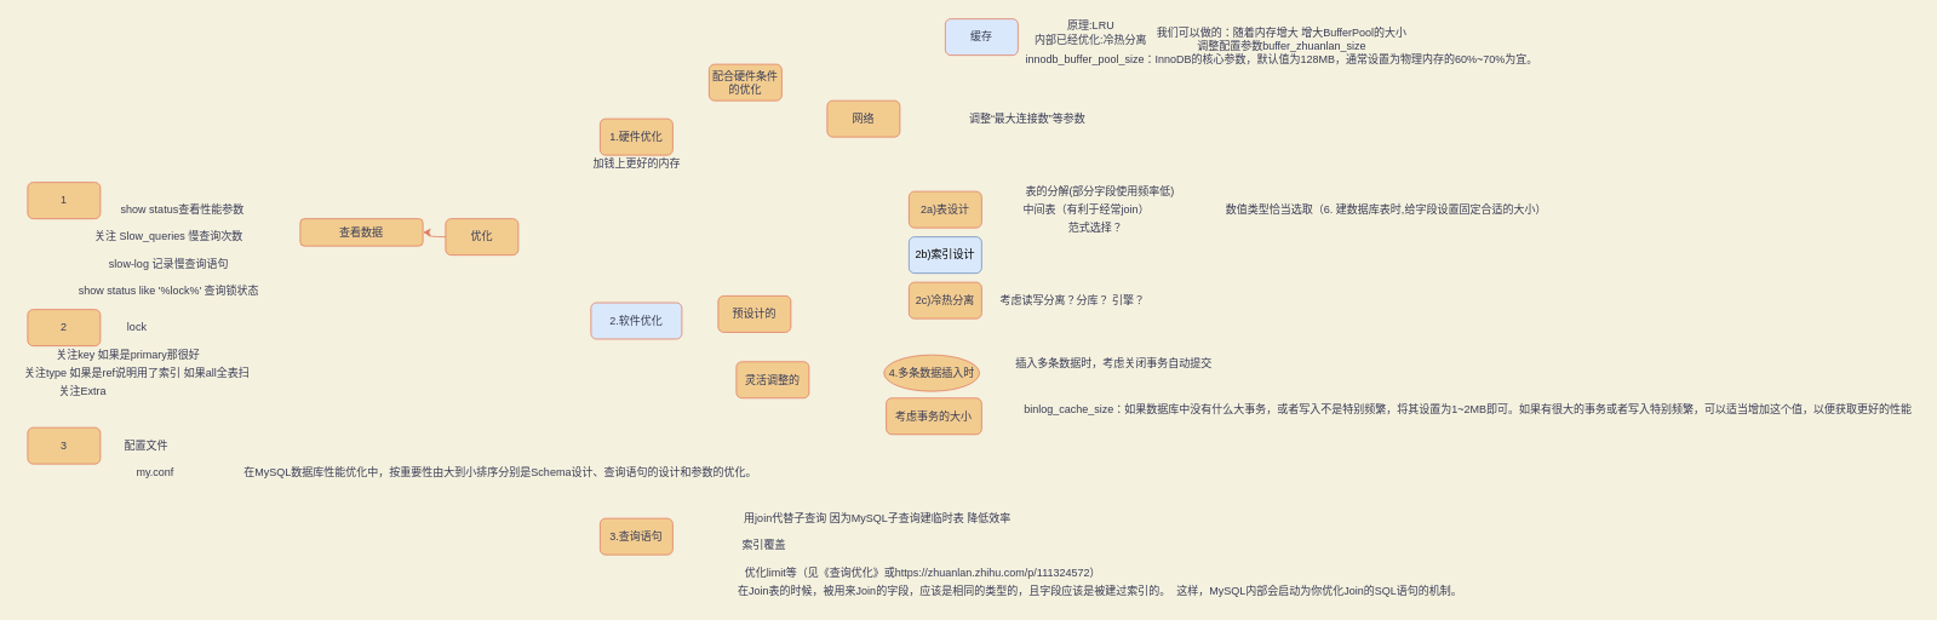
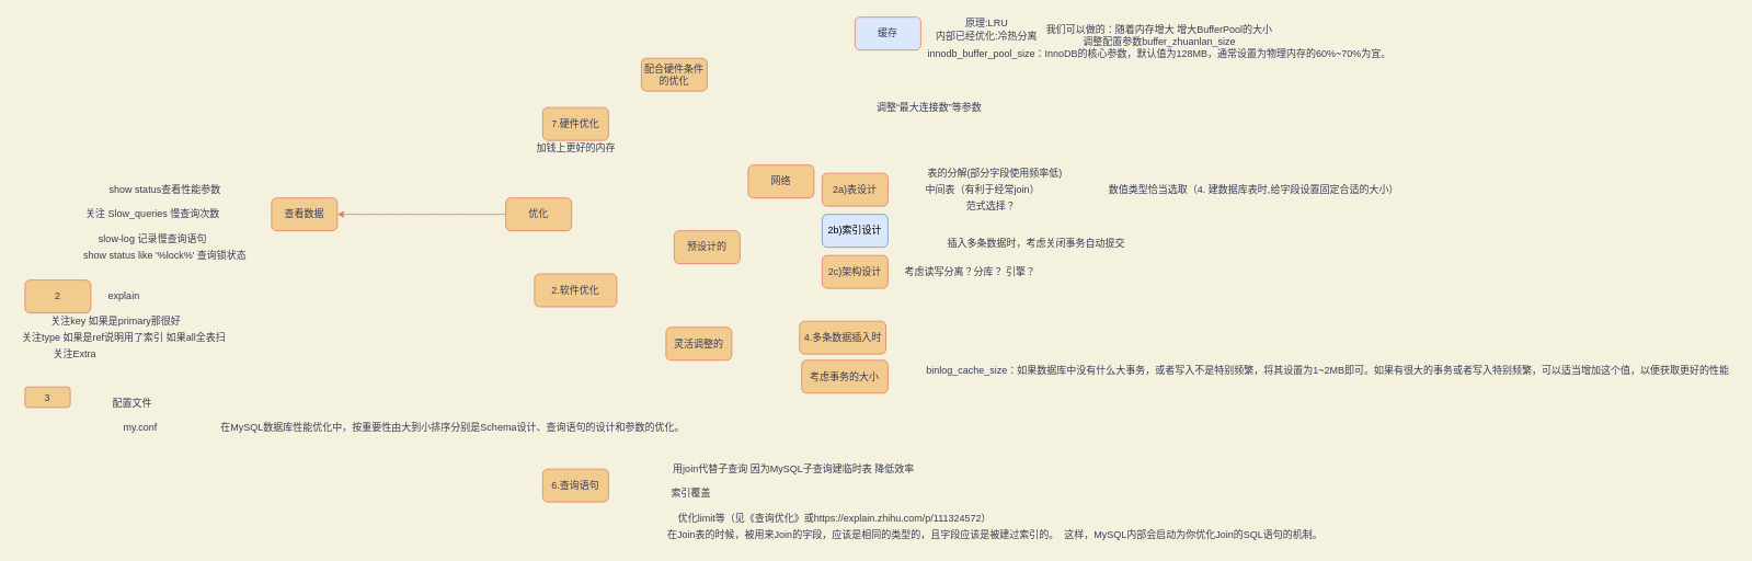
  <mxCell id="0" />
  <mxCell id="1" parent="0" />
  <mxCell id="2" value="" style="edgeStyle=orthogonalEdgeStyle;curved=1;rounded=1;sketch=0;orthogonalLoop=1;jettySize=auto;html=1;strokeColor=#E07A5F;fillColor=#F2CC8F;fontColor=#393C56;" edge="1" parent="1" source="3" target="7"><mxGeometry relative="1" as="geometry" /></mxCell>
- <mxCell id="3" value="优化" style="rounded=1;whiteSpace=wrap;html=1;sketch=0;strokeColor=#E07A5F;fillColor=#F2CC8F;fontColor=#393C56;" vertex="1" parent="1"><mxGeometry x="490" y="240" width="80" height="40" as="geometry" /></mxCell>
+ <mxCell id="3" value="优化" style="rounded=1;whiteSpace=wrap;html=1;sketch=0;strokeColor=#E07A5F;fillColor=#F2CC8F;fontColor=#393C56;" vertex="1" parent="1"><mxGeometry x="615" y="240" width="80" height="40" as="geometry" /></mxCell>
  <mxCell id="4" value="缓存" style="rounded=1;whiteSpace=wrap;html=1;sketch=0;strokeColor=#E07A5F;fillColor=#dae8fc;fontColor=#393C56;" vertex="1" parent="1"><mxGeometry x="1040" y="20" width="80" height="40" as="geometry" /></mxCell>
  <mxCell id="5" value="原理:LRU&lt;br&gt;内部已经优化:冷热分离" style="text;html=1;align=center;verticalAlign=middle;resizable=0;points=[];autosize=1;fontColor=#393C56;" vertex="1" parent="1"><mxGeometry x="1130" y="20" width="140" height="30" as="geometry" /></mxCell>
  <mxCell id="6" value="我们可以做的：随着内存增大 增大BufferPool的大小&lt;br&gt;调整配置参数buffer_zhuanlan_size&lt;br&gt;innodb_buffer_pool_size：InnoDB的核心参数，默认值为128MB，通常设置为物理内存的60%~70%为宜。" style="text;html=1;align=center;verticalAlign=middle;resizable=0;points=[];autosize=1;fontColor=#393C56;" vertex="1" parent="1"><mxGeometry x="1120" y="25" width="580" height="50" as="geometry" /></mxCell>
- <mxCell id="7" value="查看数据" style="rounded=1;whiteSpace=wrap;html=1;sketch=0;strokeColor=#E07A5F;fillColor=#F2CC8F;fontColor=#393C56;" vertex="1" parent="1"><mxGeometry x="330" y="240" width="135" height="30" as="geometry" /></mxCell>
+ <mxCell id="7" value="查看数据" style="rounded=1;whiteSpace=wrap;html=1;sketch=0;strokeColor=#E07A5F;fillColor=#F2CC8F;fontColor=#393C56;" vertex="1" parent="1"><mxGeometry x="330" y="240" width="80" height="40" as="geometry" /></mxCell>
  <mxCell id="8" value="show status查看性能参数" style="text;html=1;align=center;verticalAlign=middle;resizable=0;points=[];autosize=1;fontColor=#393C56;" vertex="1" parent="1"><mxGeometry x="125" y="220" width="150" height="20" as="geometry" /></mxCell>
  <mxCell id="9" value="关注 Slow_queries 慢查询次数" style="text;html=1;align=center;verticalAlign=middle;resizable=0;points=[];autosize=1;fontColor=#393C56;" vertex="1" parent="1"><mxGeometry x="95" y="250" width="180" height="20" as="geometry" /></mxCell>
- <mxCell id="10" value="1" style="rounded=1;whiteSpace=wrap;html=1;sketch=0;strokeColor=#E07A5F;fillColor=#F2CC8F;fontColor=#393C56;" vertex="1" parent="1"><mxGeometry x="30" y="200" width="80" height="40" as="geometry" /></mxCell>
  <mxCell id="11" value="2" style="rounded=1;whiteSpace=wrap;html=1;sketch=0;strokeColor=#E07A5F;fillColor=#F2CC8F;fontColor=#393C56;" vertex="1" parent="1"><mxGeometry x="30" y="340" width="80" height="40" as="geometry" /></mxCell>
- <mxCell id="12" value="lock" style="text;html=1;align=center;verticalAlign=middle;resizable=0;points=[];autosize=1;fontColor=#393C56;" vertex="1" parent="1"><mxGeometry x="125" y="350" width="50" height="20" as="geometry" /></mxCell>
+ <mxCell id="12" value="explain" style="text;html=1;align=center;verticalAlign=middle;resizable=0;points=[];autosize=1;fontColor=#393C56;" vertex="1" parent="1"><mxGeometry x="125" y="350" width="50" height="20" as="geometry" /></mxCell>
  <mxCell id="13" value="关注key 如果是primary那很好" style="text;html=1;align=center;verticalAlign=middle;resizable=0;points=[];autosize=1;fontColor=#393C56;" vertex="1" parent="1"><mxGeometry x="55" y="380" width="170" height="20" as="geometry" /></mxCell>
  <mxCell id="14" value="关注type 如果是ref说明用了索引 如果all全表扫" style="text;html=1;align=center;verticalAlign=middle;resizable=0;points=[];autosize=1;fontColor=#393C56;" vertex="1" parent="1"><mxGeometry x="20" y="400" width="260" height="20" as="geometry" /></mxCell>
  <mxCell id="15" value="关注Extra" style="text;html=1;align=center;verticalAlign=middle;resizable=0;points=[];autosize=1;fontColor=#393C56;" vertex="1" parent="1"><mxGeometry x="55" y="420" width="70" height="20" as="geometry" /></mxCell>
- <mxCell id="16" value="3.查询语句" style="rounded=1;whiteSpace=wrap;html=1;sketch=0;strokeColor=#E07A5F;fillColor=#F2CC8F;fontColor=#393C56;" vertex="1" parent="1"><mxGeometry x="660" y="570" width="80" height="40" as="geometry" /></mxCell>
+ <mxCell id="16" value="6.查询语句" style="rounded=1;whiteSpace=wrap;html=1;sketch=0;strokeColor=#E07A5F;fillColor=#F2CC8F;fontColor=#393C56;" vertex="1" parent="1"><mxGeometry x="660" y="570" width="80" height="40" as="geometry" /></mxCell>
  <mxCell id="17" value="2a)表设计" style="rounded=1;whiteSpace=wrap;html=1;sketch=0;strokeColor=#E07A5F;fillColor=#F2CC8F;fontColor=#393C56;" vertex="1" parent="1"><mxGeometry x="1000" y="210" width="80" height="40" as="geometry" /></mxCell>
  <mxCell id="18" value="用join代替子查询 因为MySQL子查询建临时表 降低效率" style="text;html=1;align=center;verticalAlign=middle;resizable=0;points=[];autosize=1;fontColor=#393C56;" vertex="1" parent="1"><mxGeometry x="810" y="560" width="310" height="20" as="geometry" /></mxCell>
  <mxCell id="19" value="表的分解(部分字段使用频率低)" style="text;html=1;align=center;verticalAlign=middle;resizable=0;points=[];autosize=1;fontColor=#393C56;" vertex="1" parent="1"><mxGeometry x="1120" y="200" width="180" height="20" as="geometry" /></mxCell>
  <mxCell id="20" value="中间表（有利于经常join）" style="text;html=1;align=center;verticalAlign=middle;resizable=0;points=[];autosize=1;fontColor=#393C56;" vertex="1" parent="1"><mxGeometry x="1120" y="220" width="150" height="20" as="geometry" /></mxCell>
- <mxCell id="21" value="4.多条数据插入时" style="ellipse;whiteSpace=wrap;html=1;sketch=0;strokeColor=#E07A5F;fillColor=#F2CC8F;fontColor=#393C56;" vertex="1" parent="1"><mxGeometry x="972.5" y="390" width="105" height="40" as="geometry" /></mxCell>
- <mxCell id="22" value="插入多条数据时，考虑关闭事务自动提交" style="text;html=1;align=center;verticalAlign=middle;resizable=0;points=[];autosize=1;fontColor=#393C56;" vertex="1" parent="1"><mxGeometry x="1110" y="390" width="230" height="20" as="geometry" /></mxCell>
- <mxCell id="23" value="1.硬件优化" style="rounded=1;whiteSpace=wrap;html=1;sketch=0;strokeColor=#E07A5F;fillColor=#F2CC8F;fontColor=#393C56;" vertex="1" parent="1"><mxGeometry x="660" y="130" width="80" height="40" as="geometry" /></mxCell>
+ <mxCell id="21" value="4.多条数据插入时" style="rounded=1;whiteSpace=wrap;html=1;sketch=0;strokeColor=#E07A5F;fillColor=#F2CC8F;fontColor=#393C56;" vertex="1" parent="1"><mxGeometry x="972.5" y="390" width="105" height="40" as="geometry" /></mxCell>
+ <mxCell id="22" value="插入多条数据时，考虑关闭事务自动提交" style="text;html=1;align=center;verticalAlign=middle;resizable=0;points=[];autosize=1;fontColor=#393C56;" vertex="1" parent="1"><mxGeometry x="1145" y="285" width="230" height="20" as="geometry" /></mxCell>
+ <mxCell id="23" value="7.硬件优化" style="rounded=1;whiteSpace=wrap;html=1;sketch=0;strokeColor=#E07A5F;fillColor=#F2CC8F;fontColor=#393C56;" vertex="1" parent="1"><mxGeometry x="660" y="130" width="80" height="40" as="geometry" /></mxCell>
  <mxCell id="24" value="加钱上更好的内存" style="text;html=1;align=center;verticalAlign=middle;resizable=0;points=[];autosize=1;fontColor=#393C56;" vertex="1" parent="1"><mxGeometry x="645" y="170" width="110" height="20" as="geometry" /></mxCell>
- <mxCell id="25" value="2.软件优化" style="rounded=1;whiteSpace=wrap;html=1;sketch=0;strokeColor=#E07A5F;fillColor=#dae8fc;fontColor=#393C56;" vertex="1" parent="1"><mxGeometry x="650" y="332.5" width="100" height="40" as="geometry" /></mxCell>
- <mxCell id="26" value="预设计的" style="rounded=1;whiteSpace=wrap;html=1;sketch=0;strokeColor=#E07A5F;fillColor=#F2CC8F;fontColor=#393C56;" vertex="1" parent="1"><mxGeometry x="790" y="325" width="80" height="40" as="geometry" /></mxCell>
+ <mxCell id="25" value="2.软件优化" style="rounded=1;whiteSpace=wrap;html=1;sketch=0;strokeColor=#E07A5F;fillColor=#F2CC8F;fontColor=#393C56;" vertex="1" parent="1"><mxGeometry x="650" y="332.5" width="100" height="40" as="geometry" /></mxCell>
+ <mxCell id="26" value="预设计的" style="rounded=1;whiteSpace=wrap;html=1;sketch=0;strokeColor=#E07A5F;fillColor=#F2CC8F;fontColor=#393C56;" vertex="1" parent="1"><mxGeometry x="820" y="280" width="80" height="40" as="geometry" /></mxCell>
  <mxCell id="27" value="灵活调整的" style="rounded=1;whiteSpace=wrap;html=1;sketch=0;strokeColor=#E07A5F;fillColor=#F2CC8F;fontColor=#393C56;" vertex="1" parent="1"><mxGeometry x="810" y="397.5" width="80" height="40" as="geometry" /></mxCell>
- <mxCell id="28" value="3" style="rounded=1;whiteSpace=wrap;html=1;sketch=0;strokeColor=#E07A5F;fillColor=#F2CC8F;fontColor=#393C56;" vertex="1" parent="1"><mxGeometry x="30" y="470" width="80" height="40" as="geometry" /></mxCell>
+ <mxCell id="28" value="3" style="rounded=1;whiteSpace=wrap;html=1;sketch=0;strokeColor=#E07A5F;fillColor=#F2CC8F;fontColor=#393C56;" vertex="1" parent="1"><mxGeometry x="30" y="470" width="55" height="25" as="geometry" /></mxCell>
  <mxCell id="29" value="配置文件" style="text;html=1;align=center;verticalAlign=middle;resizable=0;points=[];autosize=1;fontColor=#393C56;" vertex="1" parent="1"><mxGeometry x="130" y="480" width="60" height="20" as="geometry" /></mxCell>
  <mxCell id="30" value="my.conf" style="text;html=1;align=center;verticalAlign=middle;resizable=0;points=[];autosize=1;fontColor=#393C56;" vertex="1" parent="1"><mxGeometry y="510" width="60" height="20" as="geometry" x="140" /></mxCell>
  <mxCell id="31" value="slow-log 记录慢查询语句" style="text;html=1;align=center;verticalAlign=middle;resizable=0;points=[];autosize=1;fontColor=#393C56;" vertex="1" parent="1"><mxGeometry x="110" y="280" width="150" height="20" as="geometry" /></mxCell>
  <mxCell id="32" value="2b)索引设计" style="rounded=1;whiteSpace=wrap;html=1;sketch=0;strokeColor=#6c8ebf;fillColor=#dae8fc;" vertex="1" parent="1"><mxGeometry x="1000" y="260" width="80" height="40" as="geometry" /></mxCell>
- <mxCell id="33" value="show status like '%lock%' 查询锁状态" style="text;html=1;align=center;verticalAlign=middle;resizable=0;points=[];autosize=1;fontColor=#393C56;" vertex="1" parent="1"><mxGeometry x="80" y="310" width="210" height="20" as="geometry" /></mxCell>
- <mxCell id="34" value="2c)冷热分离" style="rounded=1;whiteSpace=wrap;html=1;sketch=0;strokeColor=#E07A5F;fillColor=#F2CC8F;fontColor=#393C56;" vertex="1" parent="1"><mxGeometry x="1000" y="310" width="80" height="40" as="geometry" /></mxCell>
+ <mxCell id="33" value="show status like '%lock%' 查询锁状态" style="text;html=1;align=center;verticalAlign=middle;resizable=0;points=[];autosize=1;fontColor=#393C56;" vertex="1" parent="1"><mxGeometry x="95" y="300" width="210" height="20" as="geometry" /></mxCell>
+ <mxCell id="34" value="2c)架构设计" style="rounded=1;whiteSpace=wrap;html=1;sketch=0;strokeColor=#E07A5F;fillColor=#F2CC8F;fontColor=#393C56;" vertex="1" parent="1"><mxGeometry x="1000" y="310" width="80" height="40" as="geometry" /></mxCell>
  <mxCell id="35" value="考虑读写分离？分库？ 引擎？" style="text;html=1;align=center;verticalAlign=middle;resizable=0;points=[];autosize=1;fontColor=#393C56;" vertex="1" parent="1"><mxGeometry x="1095" y="320" width="170" height="20" as="geometry" /></mxCell>
- <mxCell id="36" value="网络" style="rounded=1;whiteSpace=wrap;html=1;sketch=0;strokeColor=#E07A5F;fillColor=#F2CC8F;fontColor=#393C56;" vertex="1" parent="1"><mxGeometry x="910" y="110" width="80" height="40" as="geometry" /></mxCell>
+ <mxCell id="36" value="网络" style="rounded=1;whiteSpace=wrap;html=1;sketch=0;strokeColor=#E07A5F;fillColor=#F2CC8F;fontColor=#393C56;" vertex="1" parent="1"><mxGeometry x="910" y="200" width="80" height="40" as="geometry" /></mxCell>
  <mxCell id="37" value="配合硬件条件的优化" style="rounded=1;whiteSpace=wrap;html=1;sketch=0;strokeColor=#E07A5F;fillColor=#F2CC8F;fontColor=#393C56;" vertex="1" parent="1"><mxGeometry x="780" y="70" width="80" height="40" as="geometry" /></mxCell>
  <mxCell id="38" value="调整“最大连接数”等参数" style="text;html=1;align=center;verticalAlign=middle;resizable=0;points=[];autosize=1;fontColor=#393C56;" vertex="1" parent="1"><mxGeometry x="1060" y="120" width="140" height="20" as="geometry" /></mxCell>
  <mxCell id="39" value="索引覆盖" style="text;html=1;align=center;verticalAlign=middle;resizable=0;points=[];autosize=1;fontColor=#393C56;" vertex="1" parent="1"><mxGeometry x="810" y="590" width="60" height="20" as="geometry" /></mxCell>
- <mxCell id="40" value="优化limit等（见《查询优化》或https://zhuanlan.zhihu.com/p/111324572）" style="text;html=1;align=center;verticalAlign=middle;resizable=0;points=[];autosize=1;fontColor=#393C56;" vertex="1" parent="1"><mxGeometry x="810" y="620" width="410" height="20" as="geometry" /></mxCell>
+ <mxCell id="40" value="优化limit等（见《查询优化》或https://explain.zhihu.com/p/111324572）" style="text;html=1;align=center;verticalAlign=middle;resizable=0;points=[];autosize=1;fontColor=#393C56;" vertex="1" parent="1"><mxGeometry x="810" y="620" width="410" height="20" as="geometry" /></mxCell>
  <mxCell id="41" value="范式选择？" style="text;html=1;align=center;verticalAlign=middle;resizable=0;points=[];autosize=1;fontColor=#393C56;" vertex="1" parent="1"><mxGeometry x="1165" y="240" width="80" height="20" as="geometry" /></mxCell>
  <mxCell id="42" value="binlog_cache_size：如果数据库中没有什么大事务，或者写入不是特别频繁，将其设置为1~2MB即可。如果有很大的事务或者写入特别频繁，可以适当增加这个值，以便获取更好的性能" style="text;html=1;align=center;verticalAlign=middle;resizable=0;points=[];autosize=1;fontColor=#393C56;" vertex="1" parent="1"><mxGeometry x="1120" y="440" width="990" height="20" as="geometry" /></mxCell>
  <mxCell id="43" value="考虑事务的大小" style="rounded=1;whiteSpace=wrap;html=1;sketch=0;strokeColor=#E07A5F;fillColor=#F2CC8F;fontColor=#393C56;" vertex="1" parent="1"><mxGeometry x="975" y="437.5" width="105" height="40" as="geometry" /></mxCell>
  <mxCell id="44" value="在MySQL数据库性能优化中，按重要性由大到小排序分别是Schema设计、查询语句的设计和参数的优化。" style="text;html=1;align=center;verticalAlign=middle;resizable=0;points=[];autosize=1;fontColor=#393C56;" vertex="1" parent="1"><mxGeometry x="260" y="510" width="580" height="20" as="geometry" /></mxCell>
- <mxCell id="45" value="数值类型恰当选取（6. 建数据库表时,给字段设置固定合适的大小）" style="text;html=1;align=center;verticalAlign=middle;resizable=0;points=[];autosize=1;fontColor=#393C56;" vertex="1" parent="1"><mxGeometry x="1340" y="220" width="370" height="20" as="geometry" /></mxCell>
+ <mxCell id="45" value="数值类型恰当选取（4. 建数据库表时,给字段设置固定合适的大小）" style="text;html=1;align=center;verticalAlign=middle;resizable=0;points=[];autosize=1;fontColor=#393C56;" vertex="1" parent="1"><mxGeometry x="1340" y="220" width="370" height="20" as="geometry" /></mxCell>
  <mxCell id="46" value="在Join表的时候，被用来Join的字段，应该是相同的类型的，且字段应该是被建过索引的。&amp;nbsp; 这样，MySQL内部会启动为你优化Join的SQL语句的机制。" style="text;html=1;align=center;verticalAlign=middle;resizable=0;points=[];autosize=1;fontColor=#393C56;" vertex="1" parent="1"><mxGeometry x="805" y="640" width="810" height="20" as="geometry" /></mxCell>
